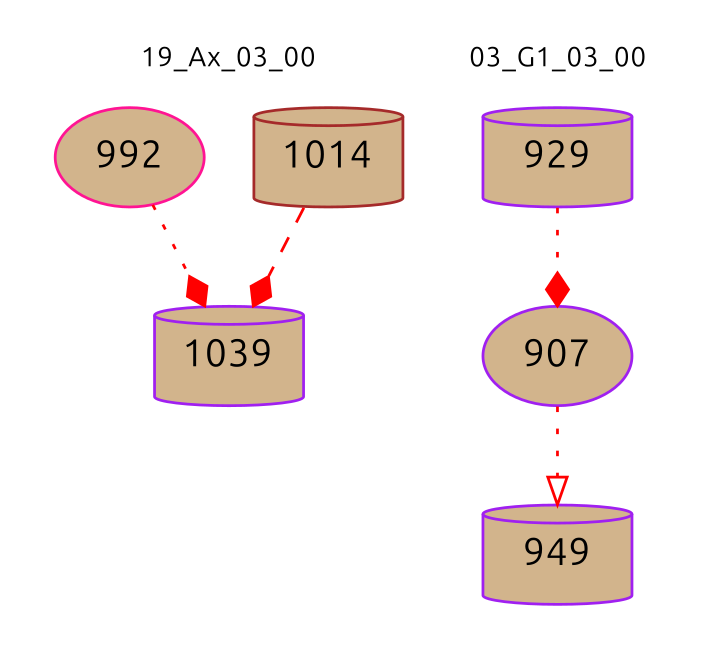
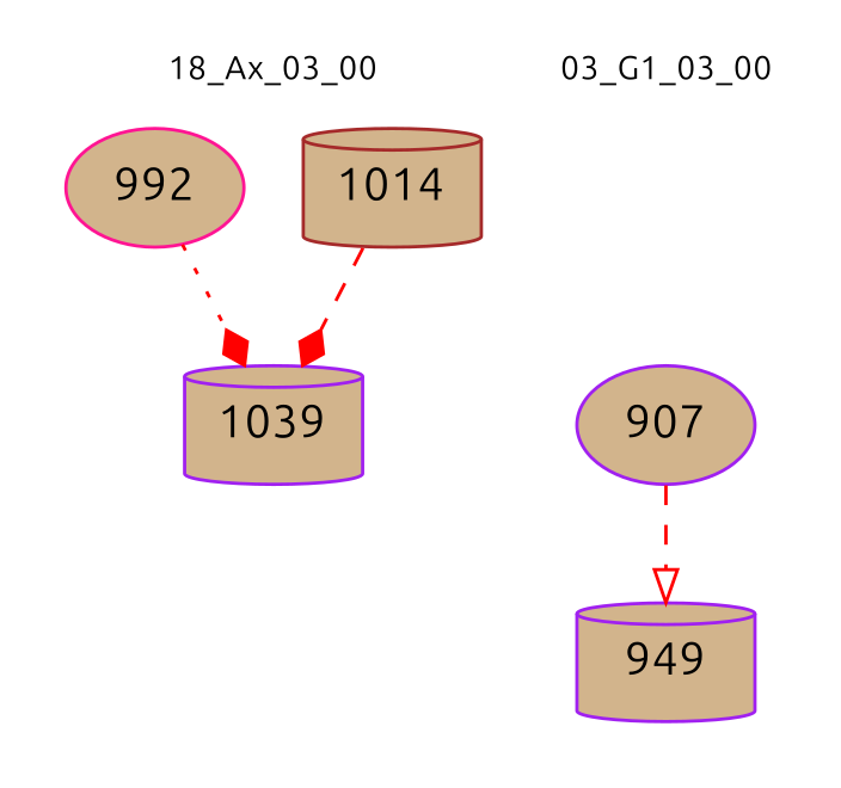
  digraph {
    fontname=Ubuntu
    node [color=purple fillcolor=tan fontname=Ubuntu shape=cylinder style=filled]
    edge [arrowhead=diamond color=red fontname=Ubuntu style=dashed]
    n1 [color=brown label=1014]
    n2 [color=deeppink label=992 shape=ellipse]
    n3 [label=1039]
-   n4 [label=929]
    n5 [label=907 shape=ellipse]
    n6 [label=949]
    subgraph cluster_1 {
      color=white
      fontsize=10
-     label="19_Ax_03_00"
+     label="18_Ax_03_00"
      n1
      n2
      n3
    }
    subgraph cluster_2 {
      color=white
      fontsize=10
      label="03_G1_03_00"
-     n4
      n5
      n6
    }
    n1 -> n3
    n2 -> n3 [style=dotted]
-   n4 -> n5 [style=dotted]
-   n5 -> n6 [arrowhead=onormal style=dotted]
+   n5 -> n6 [arrowhead=onormal]
  }
